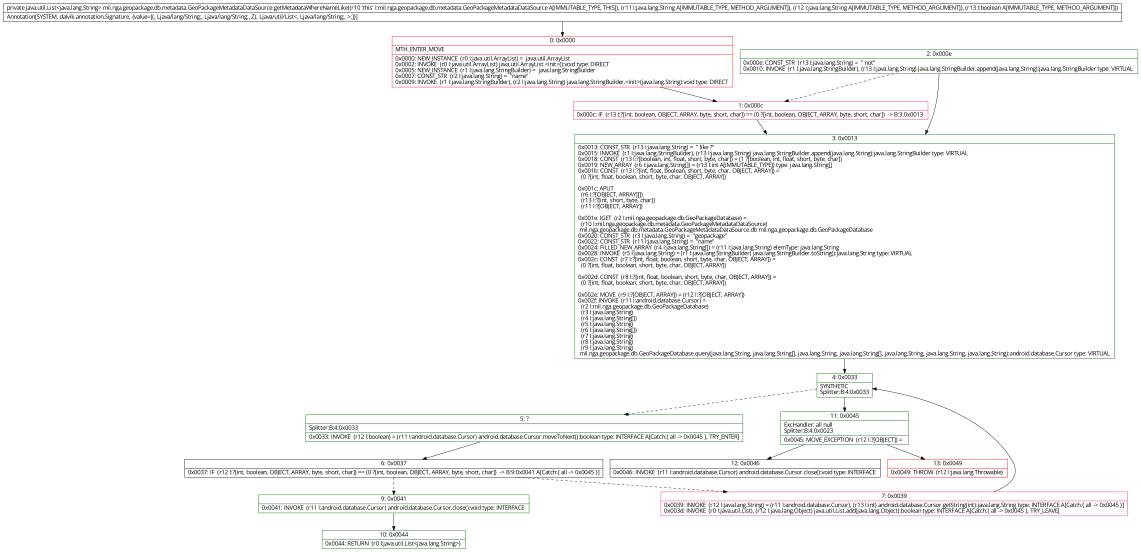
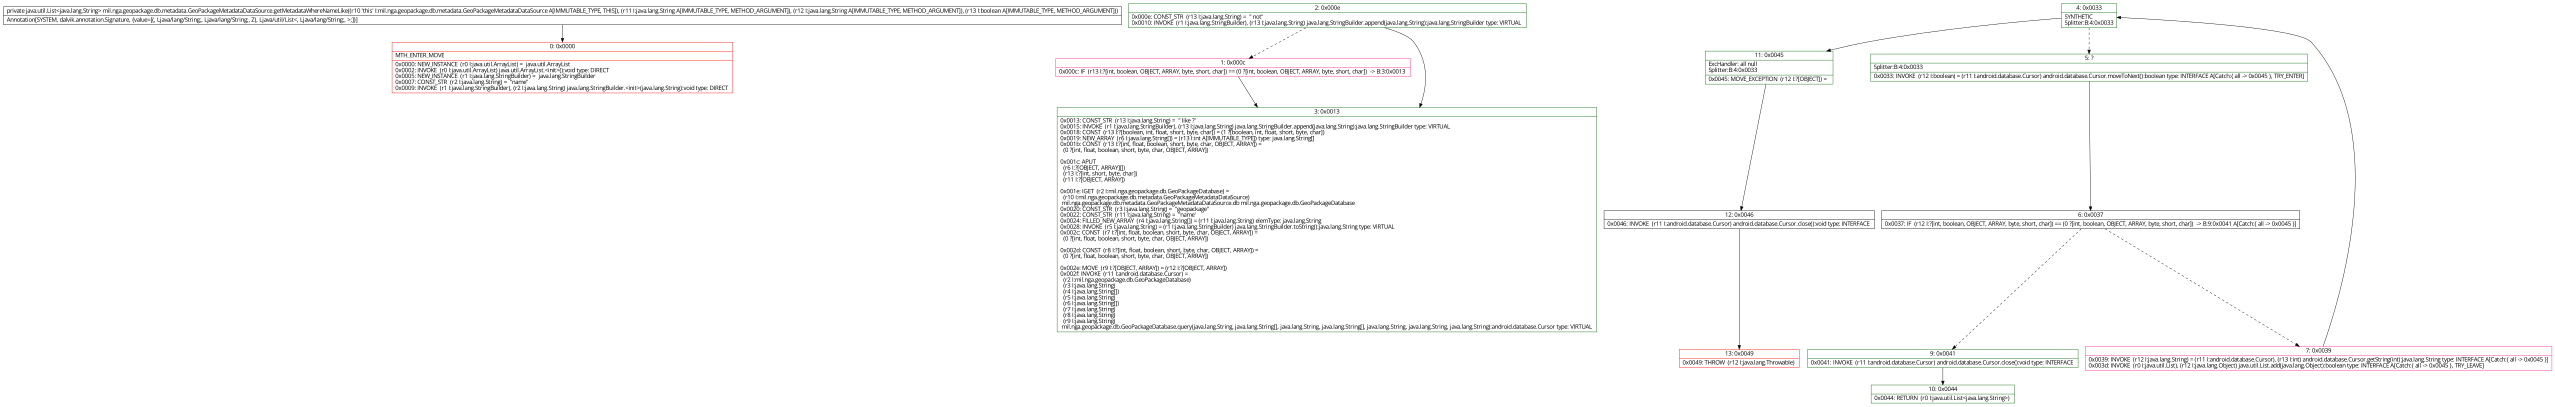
  digraph {
    fontname="Open Sans"
    node [color=darkgreen fontname="Open Sans" shape=record]
    edge [fontname="Open Sans"]
    n1 [color=red label="{0\:\ 0x0000|MTH_ENTER_MOVE\l|0x0000: NEW_INSTANCE  (r0 I:java.util.ArrayList) =  java.util.ArrayList \l0x0002: INVOKE  (r0 I:java.util.ArrayList) java.util.ArrayList.\<init\>():void type: DIRECT \l0x0005: NEW_INSTANCE  (r1 I:java.lang.StringBuilder) =  java.lang.StringBuilder \l0x0007: CONST_STR  (r2 I:java.lang.String) =  \"name\" \l0x0009: INVOKE  (r1 I:java.lang.StringBuilder), (r2 I:java.lang.String) java.lang.StringBuilder.\<init\>(java.lang.String):void type: DIRECT \l}"]
    n2 [color=deeppink label="{1\:\ 0x000c|0x000c: IF  (r13 I:?[int, boolean, OBJECT, ARRAY, byte, short, char]) == (0 ?[int, boolean, OBJECT, ARRAY, byte, short, char])  \-\> B:3:0x0013 \l}"]
    n3 [label="{3\:\ 0x0013|0x0013: CONST_STR  (r13 I:java.lang.String) =  \" like ?\" \l0x0015: INVOKE  (r1 I:java.lang.StringBuilder), (r13 I:java.lang.String) java.lang.StringBuilder.append(java.lang.String):java.lang.StringBuilder type: VIRTUAL \l0x0018: CONST  (r13 I:?[boolean, int, float, short, byte, char]) = (1 ?[boolean, int, float, short, byte, char]) \l0x0019: NEW_ARRAY  (r6 I:java.lang.String[]) = (r13 I:int A[IMMUTABLE_TYPE]) type: java.lang.String[] \l0x001b: CONST  (r13 I:?[int, float, boolean, short, byte, char, OBJECT, ARRAY]) = \l  (0 ?[int, float, boolean, short, byte, char, OBJECT, ARRAY])\l \l0x001c: APUT  \l  (r6 I:?[OBJECT, ARRAY][])\l  (r13 I:?[int, short, byte, char])\l  (r11 I:?[OBJECT, ARRAY])\l \l0x001e: IGET  (r2 I:mil.nga.geopackage.db.GeoPackageDatabase) = \l  (r10 I:mil.nga.geopackage.db.metadata.GeoPackageMetadataDataSource)\l mil.nga.geopackage.db.metadata.GeoPackageMetadataDataSource.db mil.nga.geopackage.db.GeoPackageDatabase \l0x0020: CONST_STR  (r3 I:java.lang.String) =  \"geopackage\" \l0x0022: CONST_STR  (r11 I:java.lang.String) =  \"name\" \l0x0024: FILLED_NEW_ARRAY  (r4 I:java.lang.String[]) = (r11 I:java.lang.String) elemType: java.lang.String \l0x0028: INVOKE  (r5 I:java.lang.String) = (r1 I:java.lang.StringBuilder) java.lang.StringBuilder.toString():java.lang.String type: VIRTUAL \l0x002c: CONST  (r7 I:?[int, float, boolean, short, byte, char, OBJECT, ARRAY]) = \l  (0 ?[int, float, boolean, short, byte, char, OBJECT, ARRAY])\l \l0x002d: CONST  (r8 I:?[int, float, boolean, short, byte, char, OBJECT, ARRAY]) = \l  (0 ?[int, float, boolean, short, byte, char, OBJECT, ARRAY])\l \l0x002e: MOVE  (r9 I:?[OBJECT, ARRAY]) = (r12 I:?[OBJECT, ARRAY]) \l0x002f: INVOKE  (r11 I:android.database.Cursor) = \l  (r2 I:mil.nga.geopackage.db.GeoPackageDatabase)\l  (r3 I:java.lang.String)\l  (r4 I:java.lang.String[])\l  (r5 I:java.lang.String)\l  (r6 I:java.lang.String[])\l  (r7 I:java.lang.String)\l  (r8 I:java.lang.String)\l  (r9 I:java.lang.String)\l mil.nga.geopackage.db.GeoPackageDatabase.query(java.lang.String, java.lang.String[], java.lang.String, java.lang.String[], java.lang.String, java.lang.String, java.lang.String):android.database.Cursor type: VIRTUAL \l}"]
    n4 [label="{2\:\ 0x000e|0x000e: CONST_STR  (r13 I:java.lang.String) =  \" not\" \l0x0010: INVOKE  (r1 I:java.lang.StringBuilder), (r13 I:java.lang.String) java.lang.StringBuilder.append(java.lang.String):java.lang.StringBuilder type: VIRTUAL \l}"]
    n5 [label="{4\:\ 0x0033|SYNTHETIC\lSplitter:B:4:0x0033\l}"]
    n6 [label="{5\:\ ?|Splitter:B:4:0x0033\l|0x0033: INVOKE  (r12 I:boolean) = (r11 I:android.database.Cursor) android.database.Cursor.moveToNext():boolean type: INTERFACE A[Catch:\{ all \-\> 0x0045 \}, TRY_ENTER]\l}"]
-   n7 [label="{11\:\ 0x0045|ExcHandler: all null\lSplitter:B:4:0x0023\l|0x0045: MOVE_EXCEPTION  (r12 I:?[OBJECT]) =  \l}"]
+   n7 [label="{11\:\ 0x0045|ExcHandler: all null\lSplitter:B:4:0x0033\l|0x0045: MOVE_EXCEPTION  (r12 I:?[OBJECT]) =  \l}"]
    n8 [color=black label="{6\:\ 0x0037|0x0037: IF  (r12 I:?[int, boolean, OBJECT, ARRAY, byte, short, char]) == (0 ?[int, boolean, OBJECT, ARRAY, byte, short, char])  \-\> B:9:0x0041 A[Catch:\{ all \-\> 0x0045 \}]\l}"]
    n9 [color=black label="{12\:\ 0x0046|0x0046: INVOKE  (r11 I:android.database.Cursor) android.database.Cursor.close():void type: INTERFACE \l}"]
    n10 [color=deeppink label="{7\:\ 0x0039|0x0039: INVOKE  (r12 I:java.lang.String) = (r11 I:android.database.Cursor), (r13 I:int) android.database.Cursor.getString(int):java.lang.String type: INTERFACE A[Catch:\{ all \-\> 0x0045 \}]\l0x003d: INVOKE  (r0 I:java.util.List), (r12 I:java.lang.Object) java.util.List.add(java.lang.Object):boolean type: INTERFACE A[Catch:\{ all \-\> 0x0045 \}, TRY_LEAVE]\l}"]
    n11 [label="{9\:\ 0x0041|0x0041: INVOKE  (r11 I:android.database.Cursor) android.database.Cursor.close():void type: INTERFACE \l}"]
    n12 [label="{10\:\ 0x0044|0x0044: RETURN  (r0 I:java.util.List\<java.lang.String\>) \l}"]
    n13 [color=red label="{13\:\ 0x0049|0x0049: THROW  (r12 I:java.lang.Throwable) \l}"]
    n14 [color=black label="{private java.util.List\<java.lang.String\> mil.nga.geopackage.db.metadata.GeoPackageMetadataDataSource.getMetadataWhereNameLike((r10 'this' I:mil.nga.geopackage.db.metadata.GeoPackageMetadataDataSource A[IMMUTABLE_TYPE, THIS]), (r11 I:java.lang.String A[IMMUTABLE_TYPE, METHOD_ARGUMENT]), (r12 I:java.lang.String A[IMMUTABLE_TYPE, METHOD_ARGUMENT]), (r13 I:boolean A[IMMUTABLE_TYPE, METHOD_ARGUMENT]))  | Annotation[SYSTEM, dalvik.annotation.Signature, \{value=[(, Ljava\/lang\/String;, Ljava\/lang\/String;, Z), Ljava\/util\/List\<, Ljava\/lang\/String;, \>;]\}]\l}"]
-   n1 -> n2
    n2 -> n3
-   n3 -> n5
    n4 -> n2 [style=dashed]
    n4 -> n3
    n5 -> n6 [style=dashed]
    n5 -> n7
    n6 -> n8
    n7 -> n9
    n8 -> n10 [style=dashed]
    n8 -> n11 [style=dashed]
-   n7 -> n13
+   n9 -> n13
    n10 -> n5
    n11 -> n12
    n14 -> n1
  }
